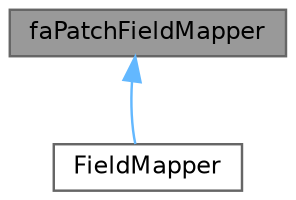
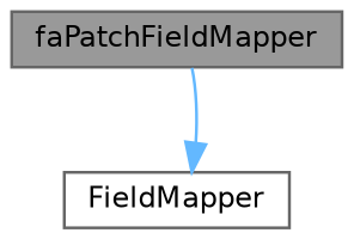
  digraph {
    node [color=gray40 fontname=Helvetica fontsize=10 shape=box style=filled]
    n1 [fillcolor=grey60 fontcolor=black height=0.2 label=faPatchFieldMapper width=0.4]
    n2 [fillcolor=white height=0.2 label=FieldMapper width=0.4]
-   n1 -> n2 [color=steelblue1 dir=back fontname=Helvetica fontsize=10 labelfontname=Helvetica labelfontsize=10 style=solid]
+   n2 -> n1 [color=steelblue1 dir=back fontname=Helvetica fontsize=10 labelfontname=Helvetica labelfontsize=10 style=solid]
  }
